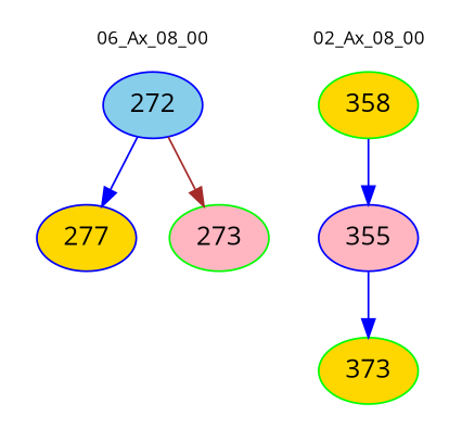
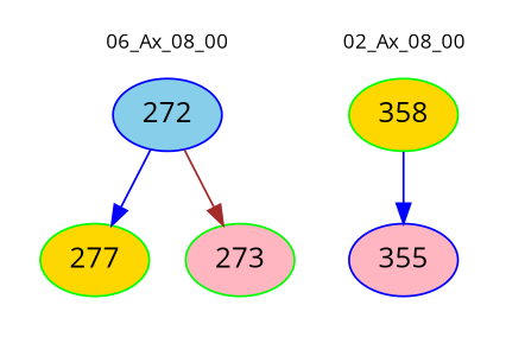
  digraph {
    fontname="Open Sans"
    node [color=green fillcolor=gold fontname="Open Sans" style=filled]
    edge [color=blue fontname="Open Sans"]
    n1 [color=blue fillcolor=skyblue label=272]
-   n2 [color=blue label=277]
+   n2 [label=277]
    n3 [fillcolor=lightpink label=273]
    n4 [color=blue fillcolor=lightpink label=355]
-   n5 [label=373]
    n6 [label=358]
    subgraph cluster_1 {
      color=white
      fontsize=10
      label="06_Ax_08_00"
      n1
      n2
      n3
    }
    subgraph cluster_2 {
      color=white
      fontsize=10
      label="02_Ax_08_00"
      n4
-     n5
      n6
    }
    n1 -> n2
    n1 -> n3 [color=brown]
-   n4 -> n5
    n6 -> n4
  }
